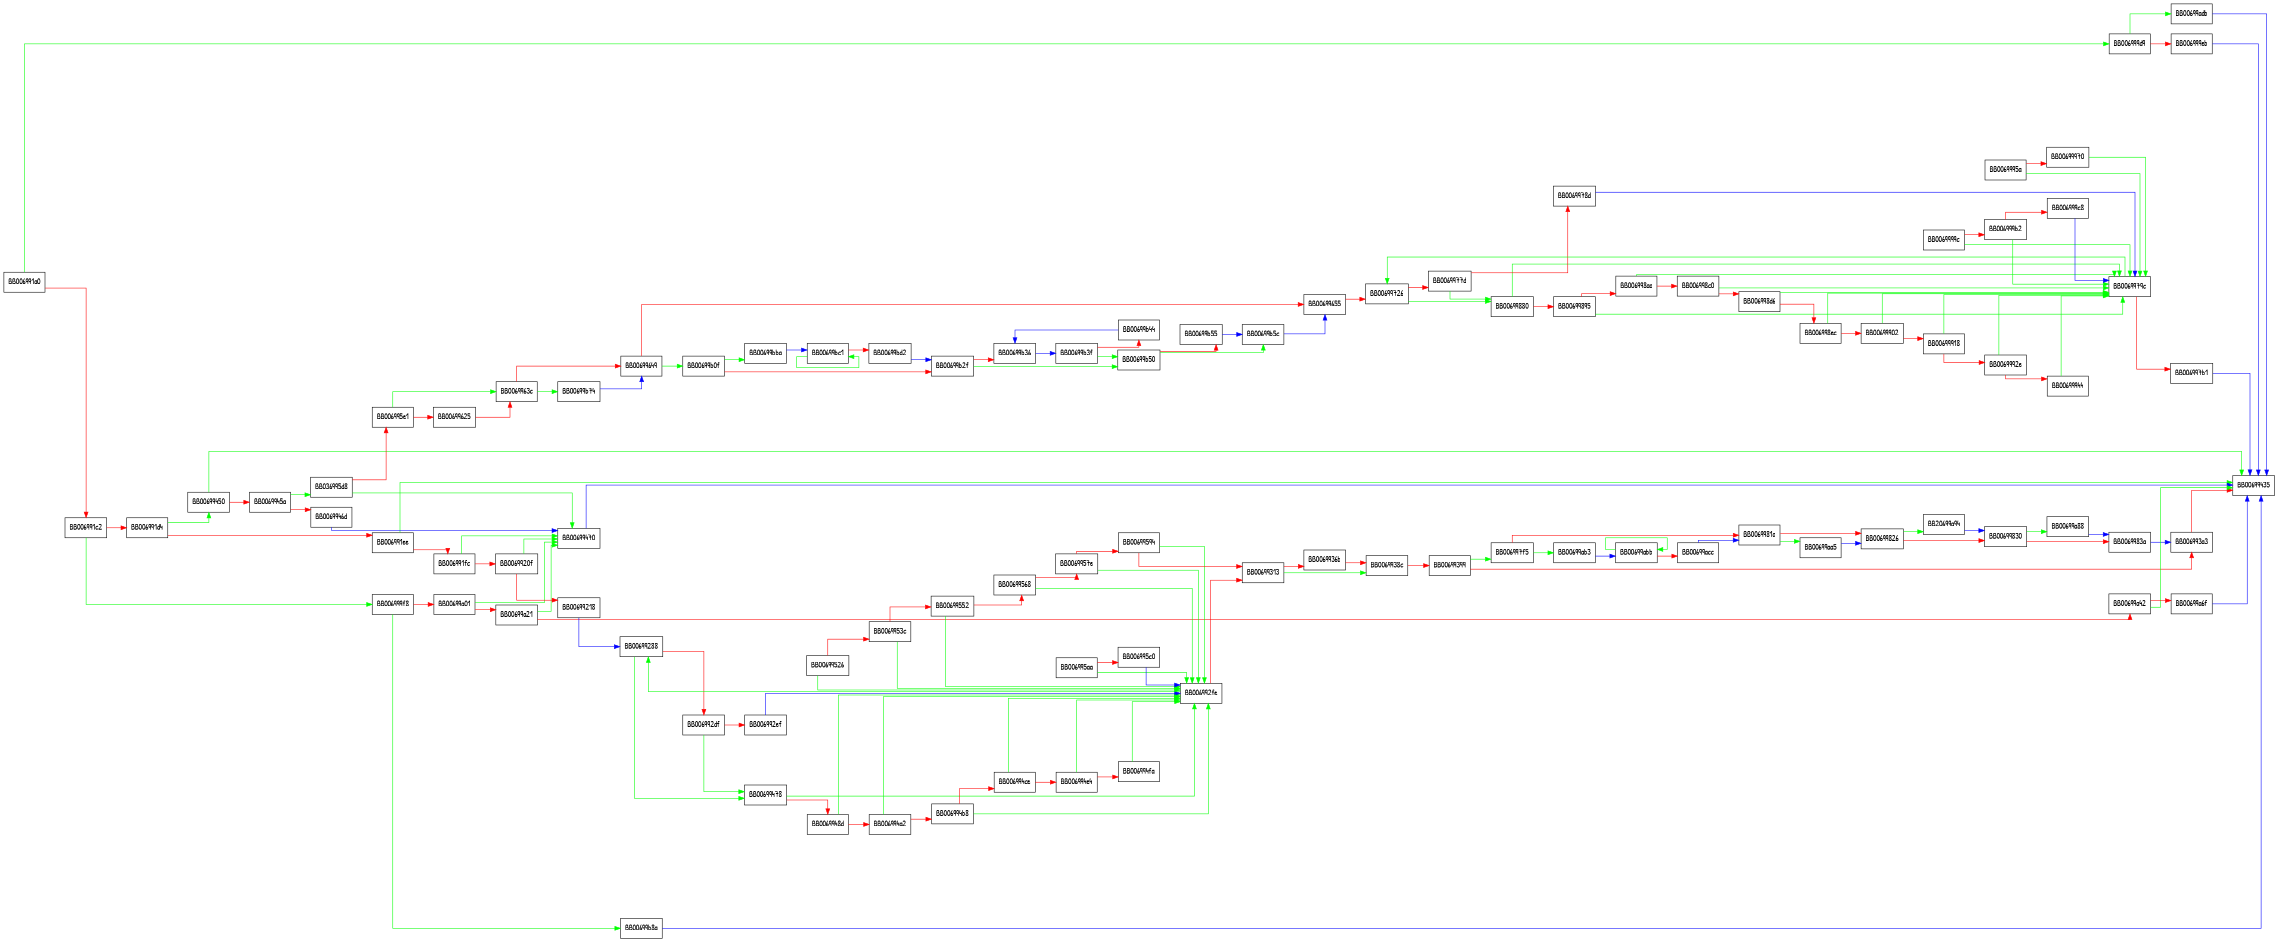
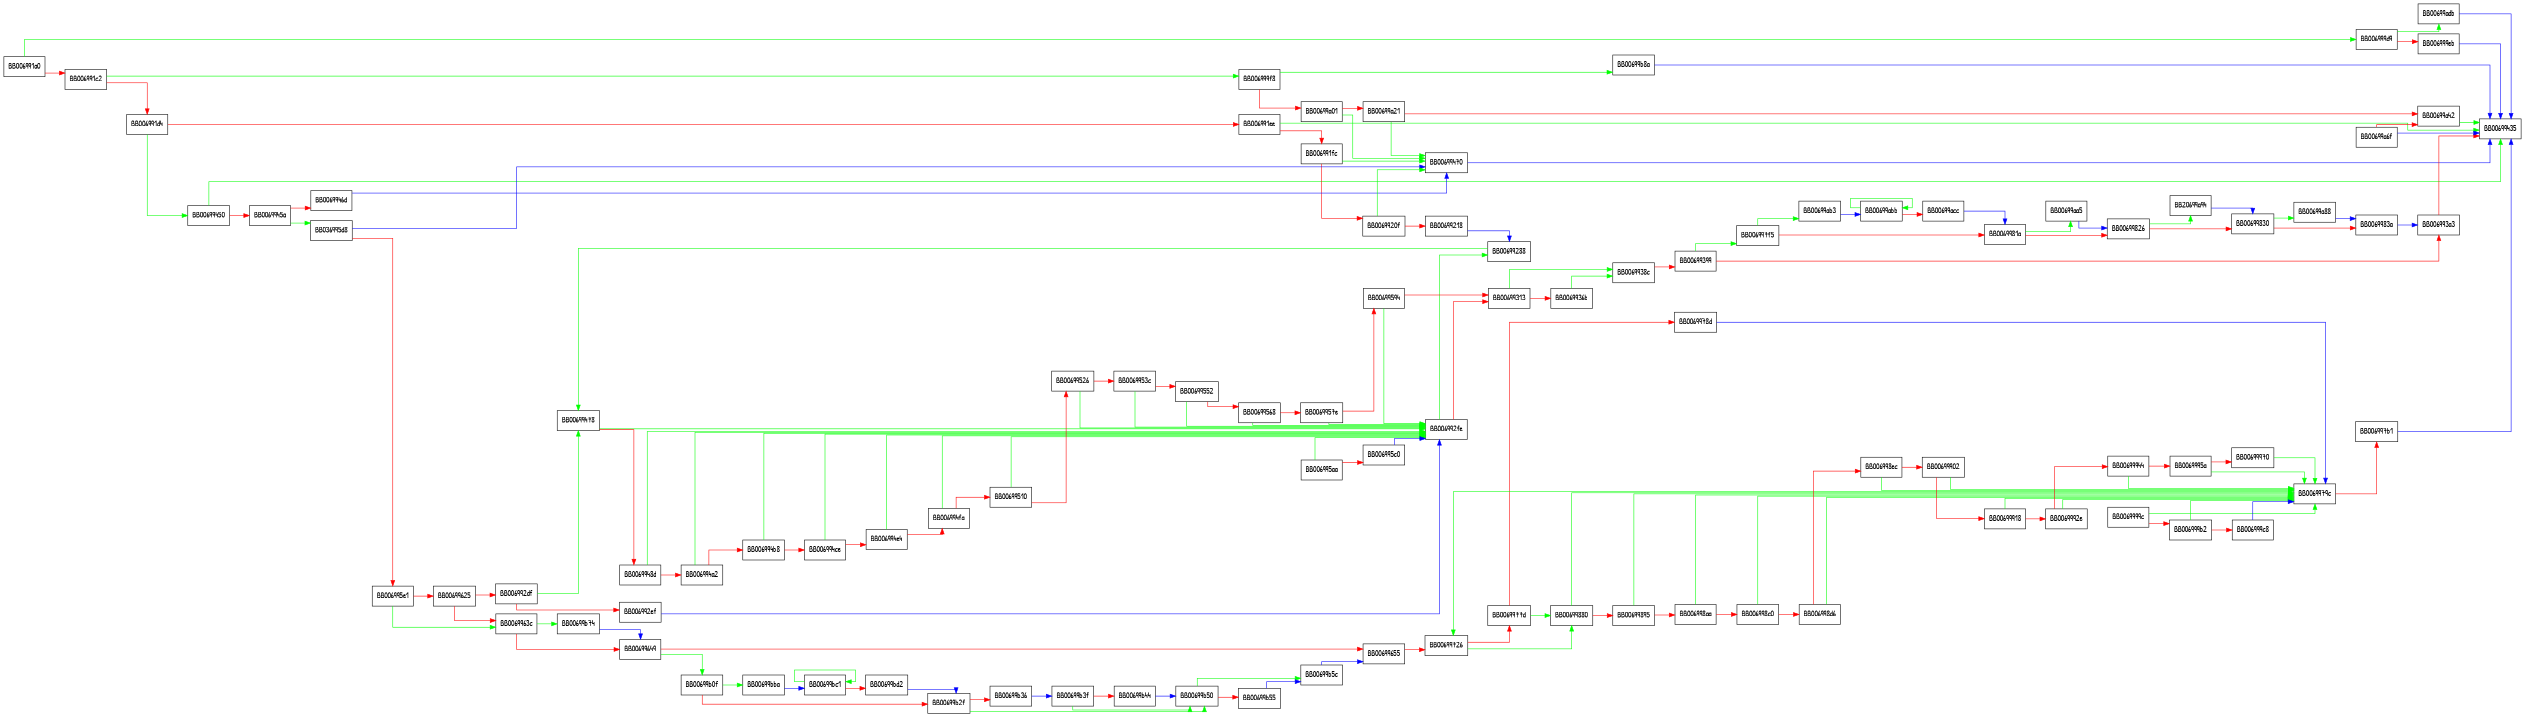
  digraph {
    fontname="Patrick Hand"
    rankdir=LR
    splines=ortho
    node [fontname="Patrick Hand" shape=box]
    edge [color=red fontname="Patrick Hand"]
    BB006991a0
    BB006999d9
    BB006991c2
    BB00699adb
    BB006999eb
    BB006999f8
    BB006991d4
    BB00699435
    BB00699b8a
    BB00699a01
    BB00699450
    BB006991ee
    BB00699470
    BB00699a21
    BB0069945a
    BB006991fc
    n17 [label=BB036995d8]
    BB0069946d
    BB0069920f
    BB00699218
    BB00699288
    BB00699478
    BB006992df
    BB006992fe
    BB0069948d
    BB006992ef
    BB00699313
    BB006994a2
    BB0069938c
    BB0069936b
    BB00699399
    BB006997f5
    BB006993a3
    BB00699ab3
    BB0069981a
    BB00699abb
    BB00699aa5
    BB00699826
    BB006995e1
    BB0069963c
    BB00699625
    BB006994b8
    BB006994ce
    BB006994e4
    BB006994fa
+   BB00699510
    BB00699526
    BB0069953c
    BB00699552
    BB00699568
    BB0069957e
    BB00699594
    BB006995aa
    BB006995c0
    BB00699b74
    BB00699649
    BB00699b0f
    BB00699655
    BB00699bba
    BB00699b2f
    BB00699726
    BB00699bc1
    BB00699b36
    BB00699b50
    BB00699880
    BB0069977d
    BB0069979c
    BB00699895
    BB0069978d
    BB006997b1
    BB006998aa
    BB00699acc
    n73 [label=BB20699a94]
    BB00699830
    BB00699a88
    BB0069983a
    BB006998c0
    BB006998d6
    BB006998ec
    BB00699902
    BB00699918
    BB0069992e
    BB00699944
    BB0069995a
    BB00699970
    BB0069999c
    BB006999b2
    BB006999c8
    BB00699a42
    BB00699a6f
    BB00699bd2
    BB00699b3f
    BB00699b44
    BB00699b5c
    BB00699b55
    BB006991a0 -> BB006999d9 [color=green]
    BB006991a0 -> BB006991c2
    BB006999d9 -> BB00699adb [color=green]
    BB006999d9 -> BB006999eb
    BB006991c2 -> BB006999f8 [color=green]
    BB006991c2 -> BB006991d4
    BB00699adb -> BB00699435 [color=blue]
    BB006999eb -> BB00699435 [color=blue]
    BB006999f8 -> BB00699b8a [color=green]
    BB006999f8 -> BB00699a01
    BB006991d4 -> BB00699450 [color=green]
    BB006991d4 -> BB006991ee
    BB00699b8a -> BB00699435 [color=blue]
    BB00699a01 -> BB00699470 [color=green]
    BB00699a01 -> BB00699a21
    BB00699450 -> BB00699435 [color=green]
    BB00699450 -> BB0069945a
    BB006991ee -> BB00699435 [color=green]
    BB006991ee -> BB006991fc
    BB00699470 -> BB00699435 [color=blue]
    BB00699a21 -> BB00699470 [color=green]
    BB00699a21 -> BB00699a42
    BB0069945a -> n17 [color=green]
    BB0069945a -> BB0069946d
    BB006991fc -> BB00699470 [color=green]
    BB006991fc -> BB0069920f
-   n17 -> BB00699470 [color=green]
+   n17 -> BB00699470 [color=blue]
    n17 -> BB006995e1
    BB0069946d -> BB00699470 [color=blue]
    BB0069920f -> BB00699470 [color=green]
    BB0069920f -> BB00699218
    BB00699218 -> BB00699288 [color=blue]
    BB00699288 -> BB00699478 [color=green]
-   BB00699288 -> BB006992df
+   BB00699625 -> BB006992df
    BB00699478 -> BB006992fe [color=green]
    BB00699478 -> BB0069948d
    BB006992df -> BB00699478 [color=green]
    BB006992df -> BB006992ef
    BB006992fe -> BB00699288 [color=green]
    BB006992fe -> BB00699313
    BB0069948d -> BB006992fe [color=green]
    BB0069948d -> BB006994a2
    BB006992ef -> BB006992fe [color=blue]
    BB00699313 -> BB0069938c [color=green]
    BB00699313 -> BB0069936b
    BB006994a2 -> BB006992fe [color=green]
    BB006994a2 -> BB006994b8
    BB0069938c -> BB00699399
-   BB0069936b -> BB0069938c
+   BB0069936b -> BB0069938c [color=green]
    BB00699399 -> BB006997f5 [color=green]
    BB00699399 -> BB006993a3
    BB006997f5 -> BB00699ab3 [color=green]
    BB006997f5 -> BB0069981a
    BB006993a3 -> BB00699435
    BB00699ab3 -> BB00699abb [color=blue]
    BB0069981a -> BB00699aa5 [color=green]
    BB0069981a -> BB00699826
    BB00699abb -> BB00699abb [color=green]
    BB00699abb -> BB00699acc
    BB00699aa5 -> BB00699826 [color=blue]
    BB00699826 -> n73 [color=green]
    BB00699826 -> BB00699830
    BB006995e1 -> BB0069963c [color=green]
    BB006995e1 -> BB00699625
    BB0069963c -> BB00699b74 [color=green]
    BB0069963c -> BB00699649
    BB00699625 -> BB0069963c
    BB006994b8 -> BB006992fe [color=green]
    BB006994b8 -> BB006994ce
    BB006994ce -> BB006992fe [color=green]
    BB006994ce -> BB006994e4
    BB006994e4 -> BB006992fe [color=green]
    BB006994e4 -> BB006994fa
    BB006994fa -> BB006992fe [color=green]
+   BB006994fa -> BB00699510
+   BB00699510 -> BB006992fe [color=green]
+   BB00699510 -> BB00699526
    BB00699526 -> BB006992fe [color=green]
    BB00699526 -> BB0069953c
    BB0069953c -> BB006992fe [color=green]
    BB0069953c -> BB00699552
    BB00699552 -> BB006992fe [color=green]
    BB00699552 -> BB00699568
    BB00699568 -> BB006992fe [color=green]
    BB00699568 -> BB0069957e
    BB0069957e -> BB006992fe [color=green]
    BB0069957e -> BB00699594
    BB00699594 -> BB006992fe [color=green]
    BB00699594 -> BB00699313
    BB006995aa -> BB006992fe [color=green]
    BB006995aa -> BB006995c0
    BB006995c0 -> BB006992fe [color=blue]
    BB00699b74 -> BB00699649 [color=blue]
    BB00699649 -> BB00699b0f [color=green]
    BB00699649 -> BB00699655
    BB00699b0f -> BB00699bba [color=green]
    BB00699b0f -> BB00699b2f
    BB00699655 -> BB00699726
    BB00699bba -> BB00699bc1 [color=blue]
    BB00699b2f -> BB00699b36
    BB00699b2f -> BB00699b50 [color=green]
    BB00699726 -> BB00699880 [color=green]
    BB00699726 -> BB0069977d
    BB00699bc1 -> BB00699bc1 [color=green]
    BB00699bc1 -> BB00699bd2
    BB00699b36 -> BB00699b3f [color=blue]
    BB00699b50 -> BB00699b5c [color=green]
    BB00699b50 -> BB00699b55
    BB00699880 -> BB0069979c [color=green]
    BB00699880 -> BB00699895
    BB0069977d -> BB00699880 [color=green]
    BB0069977d -> BB0069978d
    BB0069979c -> BB00699726 [color=green]
    BB0069979c -> BB006997b1
    BB00699895 -> BB0069979c [color=green]
    BB00699895 -> BB006998aa
    BB0069978d -> BB0069979c [color=blue]
    BB006997b1 -> BB00699435 [color=blue]
    BB006998aa -> BB0069979c [color=green]
    BB006998aa -> BB006998c0
    BB00699acc -> BB0069981a [color=blue]
    n73 -> BB00699830 [color=blue]
    BB00699830 -> BB00699a88 [color=green]
    BB00699830 -> BB0069983a
    BB00699a88 -> BB0069983a [color=blue]
    BB0069983a -> BB006993a3 [color=blue]
    BB006998c0 -> BB0069979c [color=green]
    BB006998c0 -> BB006998d6
    BB006998d6 -> BB0069979c [color=green]
    BB006998d6 -> BB006998ec
    BB006998ec -> BB0069979c [color=green]
    BB006998ec -> BB00699902
    BB00699902 -> BB0069979c [color=green]
    BB00699902 -> BB00699918
    BB00699918 -> BB0069979c [color=green]
    BB00699918 -> BB0069992e
    BB0069992e -> BB0069979c [color=green]
    BB0069992e -> BB00699944
    BB00699944 -> BB0069979c [color=green]
+   BB00699944 -> BB0069995a
    BB0069995a -> BB0069979c [color=green]
    BB0069995a -> BB00699970
    BB00699970 -> BB0069979c [color=green]
    BB0069999c -> BB0069979c [color=green]
    BB0069999c -> BB006999b2
    BB006999b2 -> BB0069979c [color=green]
    BB006999b2 -> BB006999c8
    BB006999c8 -> BB0069979c [color=blue]
    BB00699a42 -> BB00699435 [color=green]
-   BB00699a42 -> BB00699a6f
+   BB00699a6f -> BB00699a42
    BB00699a6f -> BB00699435 [color=blue]
    BB00699bd2 -> BB00699b2f [color=blue]
    BB00699b3f -> BB00699b50 [color=green]
    BB00699b3f -> BB00699b44
-   BB00699b44 -> BB00699b36 [color=blue]
+   BB00699b44 -> BB00699b50 [color=blue]
    BB00699b5c -> BB00699655 [color=blue]
    BB00699b55 -> BB00699b5c [color=blue]
  }
